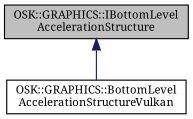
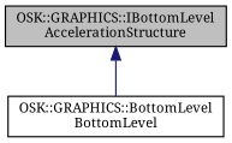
  digraph {
    fontname="Noto Serif"
    node [color=black fontname="Noto Serif" fontsize=10 shape=record style=filled]
    n1 [fillcolor=grey75 fontcolor=black height=0.2 label="OSK::GRAPHICS::IBottomLevel\lAccelerationStructure" width=0.4]
-   n2 [fillcolor=white height=0.2 label="OSK::GRAPHICS::BottomLevel\lAccelerationStructureVulkan" width=0.4]
+   n2 [fillcolor=white height=0.2 label="OSK::GRAPHICS::BottomLevel\lBottomLevel" width=0.4]
    n1 -> n2 [color=midnightblue dir=back fontname="Noto Serif" fontsize=10 labelfontname=Helvetica labelfontsize=10 style=solid]
  }
